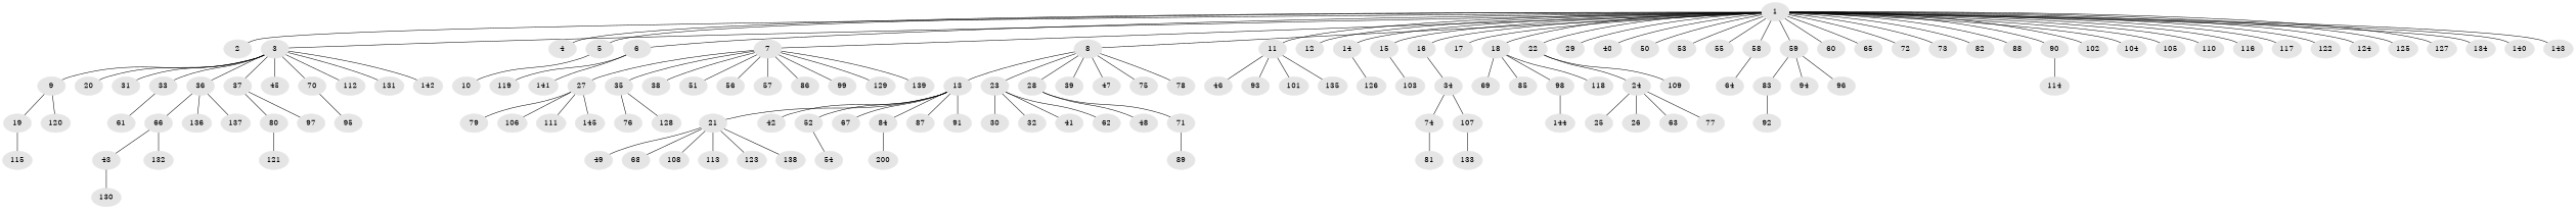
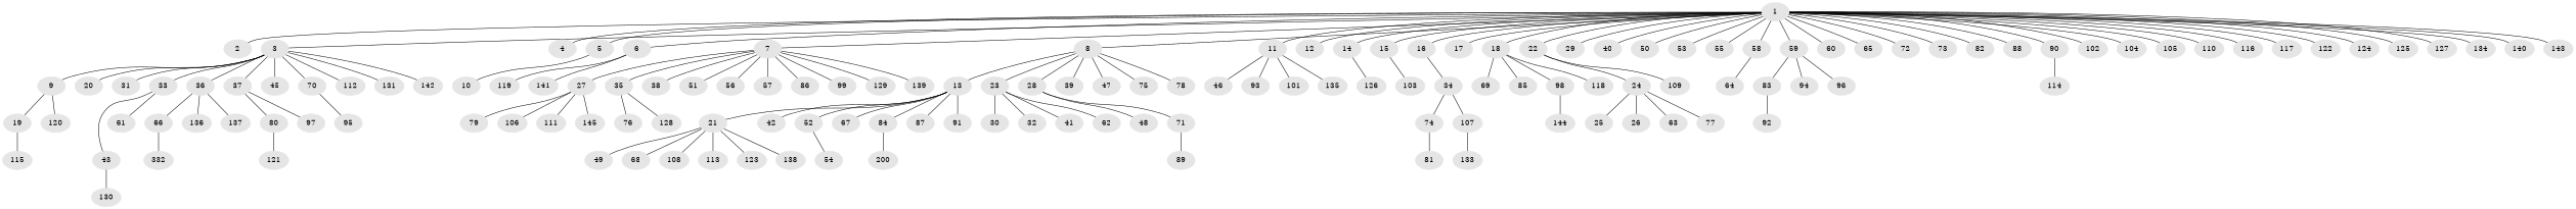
  graph {
    node [color=gray90 style=filled]
    1
    2
    3
    4
    5
    6
    7
    8
    11
    12
    14
    15
    16
    17
    18
    22
    29
    40
    50
    53
    55
    58
    59
    60
    65
    72
    73
    82
    88
    90
    102
    104
    105
    110
    116
    117
    122
    124
    125
    127
    134
    140
    143
    9
    20
    31
    33
    36
    37
    45
    70
    112
    131
    142
    10
    119
    141
    27
    35
    38
    51
    56
    57
    86
    99
    129
    139
    13
    23
    28
    39
    47
    75
    78
    46
    93
    101
    135
    126
    103
    34
    69
    85
    98
    118
    24
    109
    64
    83
    94
    96
    114
    19
    120
    43
    61
    66
    136
    137
    80
    97
    95
    79
    106
    111
    145
    76
    128
    21
    42
    52
    67
    84
    87
    91
    30
    32
    41
    62
    48
    71
    115
    49
    68
    108
    113
    123
    138
    54
    n130 [label=200]
    74
    107
    144
    25
    26
    63
    77
    89
    130
    81
    133
-   132
+   132 [label=332]
    121
    92
    1 -- 2
    1 -- 3
    1 -- 4
    1 -- 5
    1 -- 6
    1 -- 7
    1 -- 8
    1 -- 11
    1 -- 12
    1 -- 14
    1 -- 15
    1 -- 16
    1 -- 17
    1 -- 18
    1 -- 22
    1 -- 29
    1 -- 40
    1 -- 50
    1 -- 53
    1 -- 55
    1 -- 58
    1 -- 59
    1 -- 60
    1 -- 65
    1 -- 72
    1 -- 73
    1 -- 82
    1 -- 88
    1 -- 90
    1 -- 102
    1 -- 104
    1 -- 105
    1 -- 110
    1 -- 116
    1 -- 117
    1 -- 122
    1 -- 124
    1 -- 125
    1 -- 127
    1 -- 134
    1 -- 140
    1 -- 143
    3 -- 9
    3 -- 20
    3 -- 31
    3 -- 33
    3 -- 36
    3 -- 37
    3 -- 45
    3 -- 70
    3 -- 112
    3 -- 131
    3 -- 142
    5 -- 10
    6 -- 119
    6 -- 141
    7 -- 27
    7 -- 35
    7 -- 38
    7 -- 51
    7 -- 56
    7 -- 57
    7 -- 86
    7 -- 99
    7 -- 129
    7 -- 139
    8 -- 13
    8 -- 23
    8 -- 28
    8 -- 39
    8 -- 47
    8 -- 75
    8 -- 78
    11 -- 46
    11 -- 93
    11 -- 101
    11 -- 135
    14 -- 126
    15 -- 103
    16 -- 34
    18 -- 69
    18 -- 85
    18 -- 98
    18 -- 118
    22 -- 24
    22 -- 109
    58 -- 64
    59 -- 83
    59 -- 94
    59 -- 96
    90 -- 114
    9 -- 19
    9 -- 120
-   66 -- 43
+   33 -- 43
    33 -- 61
    36 -- 66
    36 -- 136
    36 -- 137
    37 -- 80
    37 -- 97
    70 -- 95
    27 -- 79
    27 -- 106
    27 -- 111
    27 -- 145
    35 -- 76
    35 -- 128
    13 -- 21
    13 -- 42
    13 -- 52
    13 -- 67
    13 -- 84
    13 -- 87
    13 -- 91
    23 -- 30
    23 -- 32
    23 -- 41
    23 -- 62
    28 -- 48
    28 -- 71
    34 -- 74
    34 -- 107
    98 -- 144
    24 -- 25
    24 -- 26
    24 -- 63
    24 -- 77
    83 -- 92
    19 -- 115
    43 -- 130
    66 -- 132
    80 -- 121
    21 -- 49
    21 -- 68
    21 -- 108
    21 -- 113
    21 -- 123
    21 -- 138
    52 -- 54
    84 -- n130
    71 -- 89
    74 -- 81
    107 -- 133
  }
